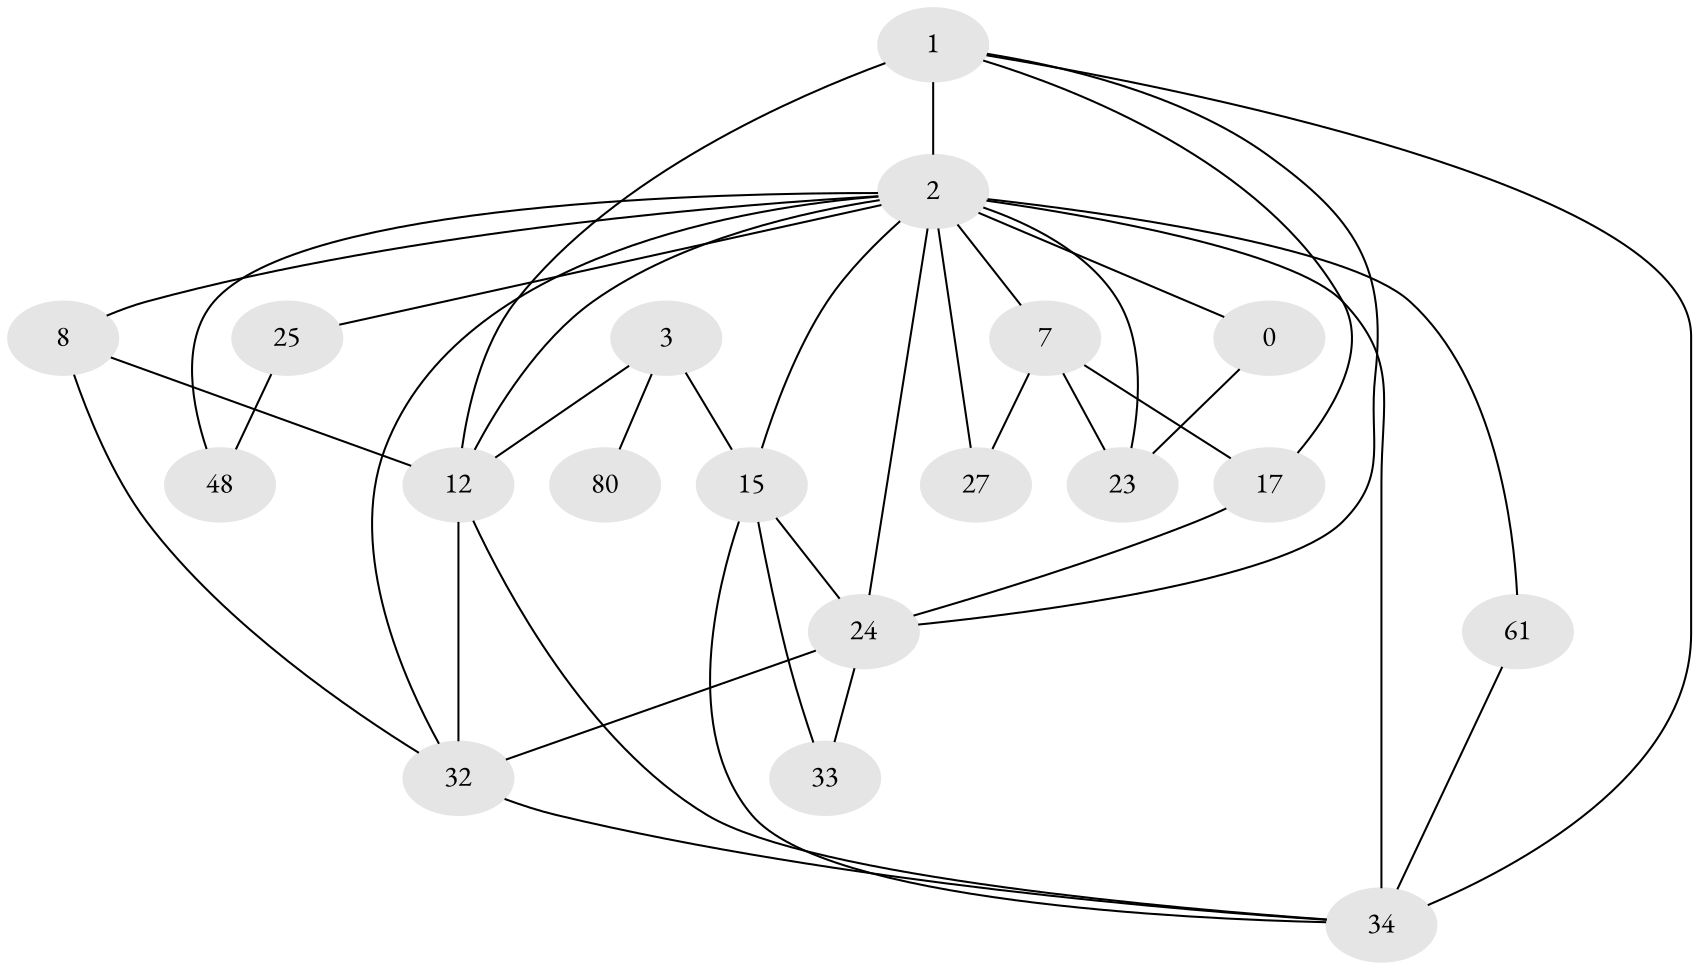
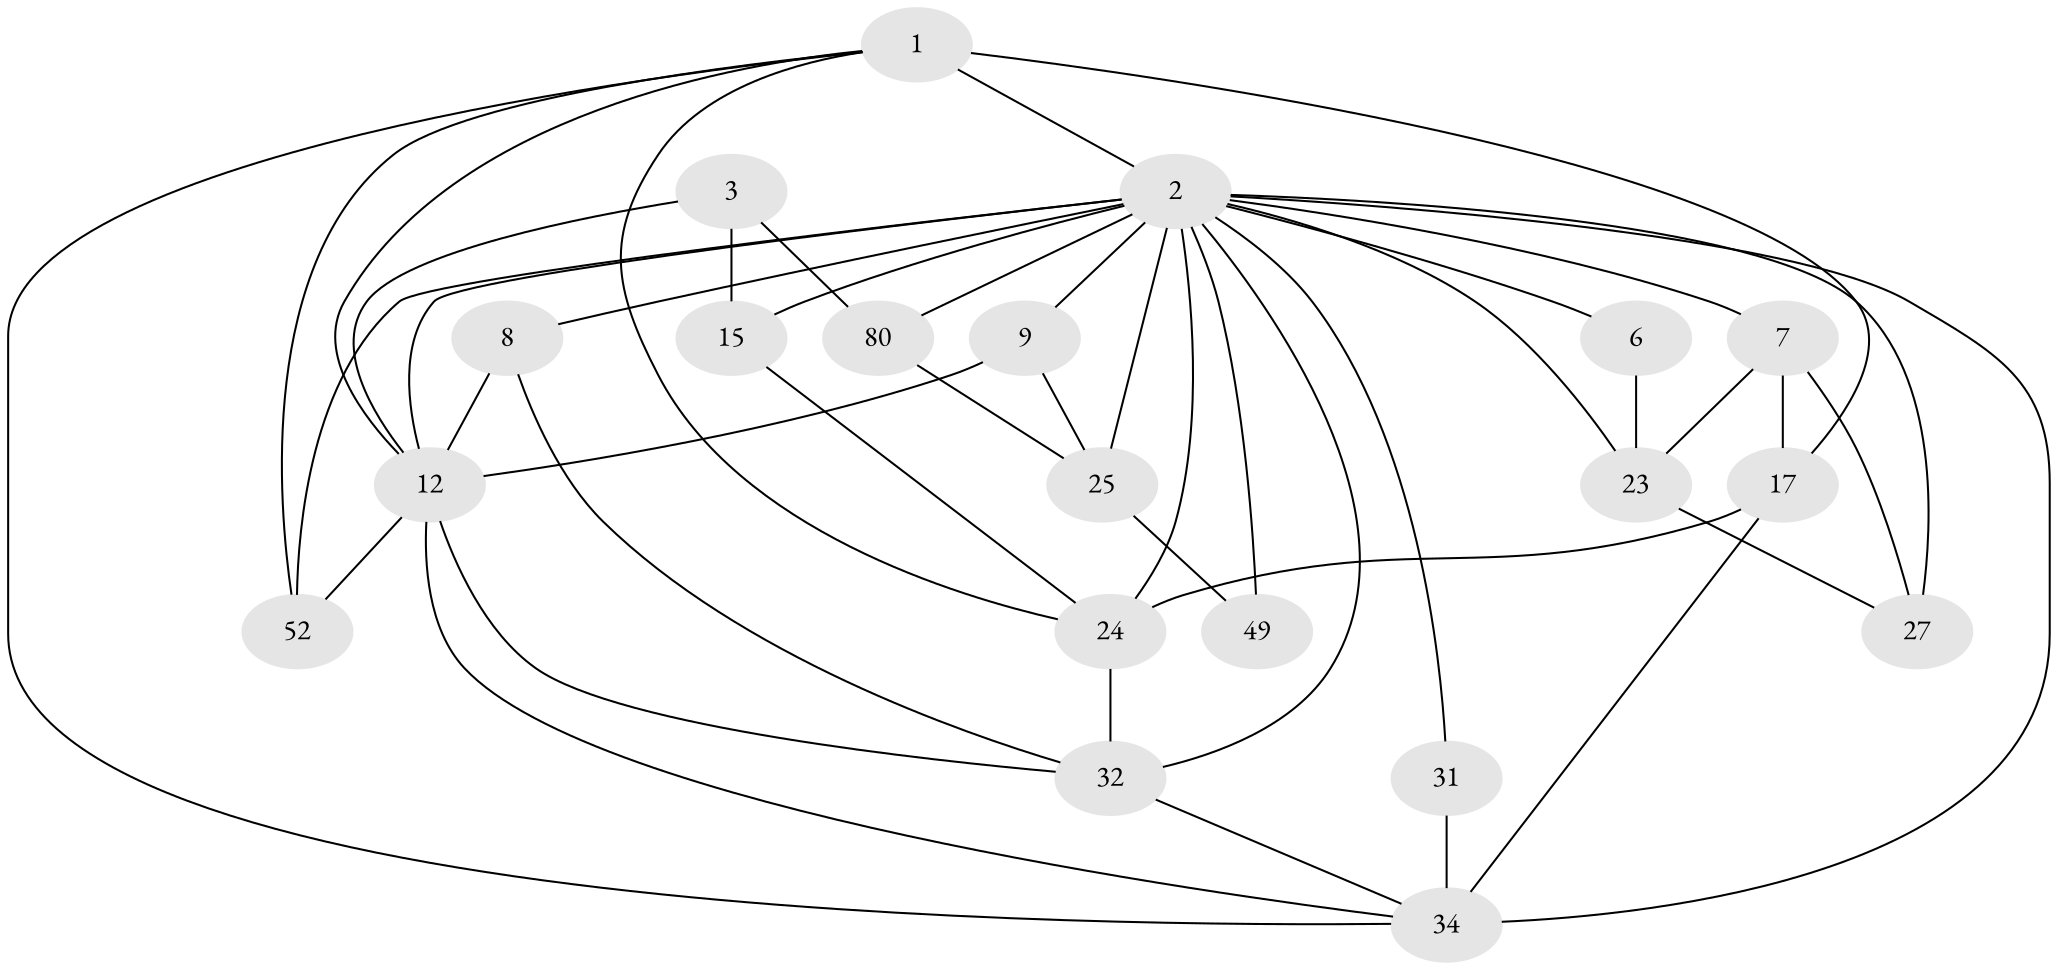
  graph {
    fontname="EB Garamond"
    node [color=gray90 fontname="EB Garamond" style=filled]
    edge [fontname="EB Garamond"]
    1 [super="+37+16"]
    2 [super="+14+13+4+35"]
    12 [super="+15"]
    17
    24 [super="+41"]
    34 [super="+40"]
+   52
    23 [super="+46+50"]
-   6 [label=0]
+   6
    7 [super="+22+30"]
    8 [super="+39"]
+   9 [super="+11"]
    n13 [label=15 super="+36"]
    n14 [label=80]
    25 [super="+38"]
    27 [super="+29"]
-   31 [label=61]
+   31
    32
-   48
+   48 [label=49]
    3 [super="+5"]
-   33
    1 -- 2 [weight=3]
    1 -- 12
    1 -- 17
    1 -- 24
    1 -- 34
+   1 -- 52
    2 -- 12
    2 -- 24 [weight=2]
    2 -- 34 [weight=2]
+   2 -- 52
    2 -- 23 [weight=2]
    2 -- 6
    2 -- 7 [weight=3]
    2 -- 8 [weight=2]
+   2 -- 9 [weight=3]
    2 -- n13 [weight=2]
+   2 -- n14
    2 -- 25 [weight=2]
    2 -- 27 [weight=2]
    2 -- 31
    2 -- 32
    2 -- 48
    12 -- 34
+   12 -- 52
    12 -- 32
    17 -- 24
    24 -- 32
-   24 -- 33
+   23 -- 27
    6 -- 23
    7 -- 17
    7 -- 23
    7 -- 27
    8 -- 12
    8 -- 32
+   9 -- 12
+   9 -- 25
    n13 -- 24
-   n13 -- 34
-   n13 -- 33
+   17 -- 34
+   n14 -- 25
    25 -- 48
    31 -- 34
    32 -- 34
    3 -- 12
    3 -- n13
    3 -- n14
  }
